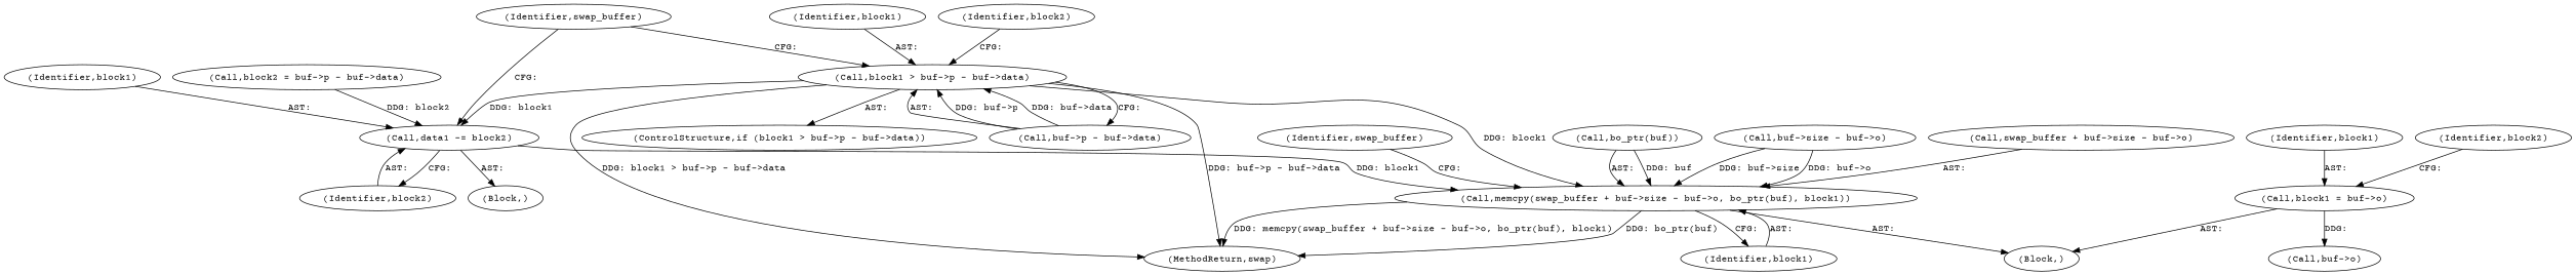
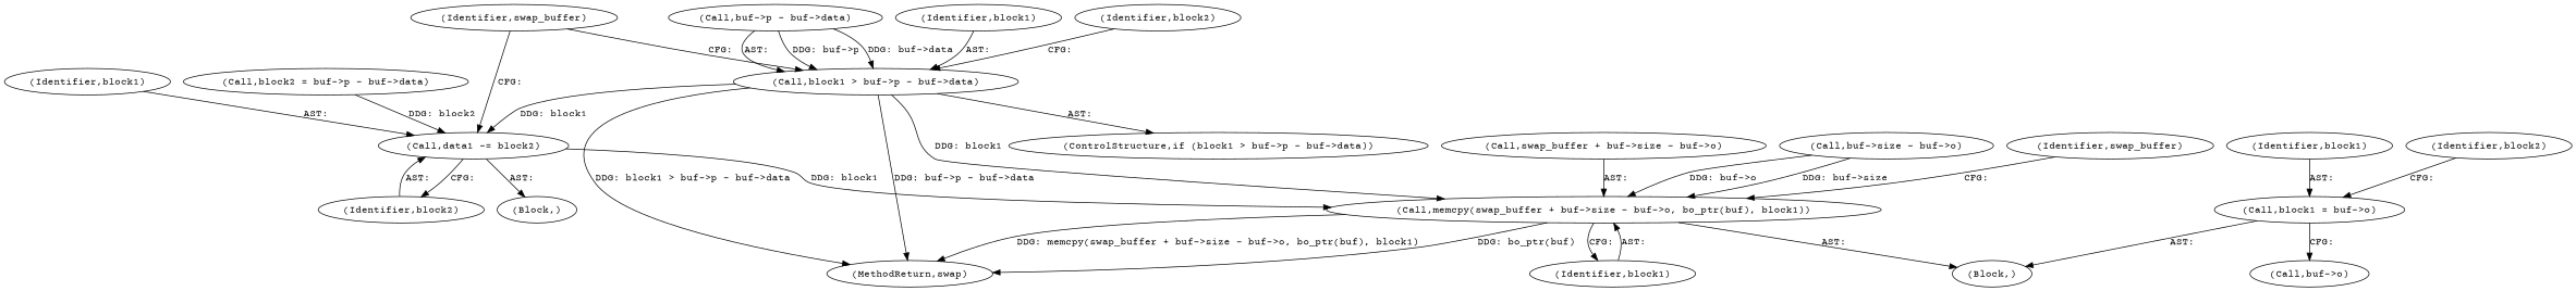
  digraph {
    fontname="Courier Prime"
    node [fontname="Courier Prime"]
    edge [fontname="Courier Prime"]
    n1 [label="(Call,block1 = buf->o)"]
    n2 [label="(Block,)"]
    n3 [label="(Call,buf->o)"]
    n4 [label="(Call,block1 > buf->p - buf->data)"]
    n5 [label="(Call,data1 -= block2)"]
    n6 [label="(Call,memcpy(swap_buffer + buf->size - buf->o, bo_ptr(buf), block1))"]
    n7 [label="(ControlStructure,if (block1 > buf->p - buf->data))"]
    n8 [label="(Call,buf->p - buf->data)"]
    n9 [label="(MethodReturn,swap)"]
    n10 [label="(Identifier,block2)"]
    n11 [label="(Block,)"]
    n12 [label="(Identifier,block1)"]
    n13 [label="(Identifier,block1)"]
    n14 [label="(Call,swap_buffer + buf->size - buf->o)"]
    n15 [label="(Identifier,block2)"]
-   n16 [label="(Call,bo_ptr(buf))"]
    n17 [label="(Identifier,block2)"]
    n18 [label="(Call,buf->size - buf->o)"]
    n19 [label="(Identifier,block1)"]
    n20 [label="(Call,block2 = buf->p - buf->data)"]
    n21 [label="(Identifier,swap_buffer)"]
    n22 [label="(Identifier,swap_buffer)"]
    n23 [label="(Identifier,block1)"]
    n1 -> n2 [label="AST: "]
-   n1 -> n3 [label="DDG: "]
+   n1 -> n3 [label="CFG: "]
    n4 -> n5 [label="DDG: block1"]
    n4 -> n6 [label="DDG: block1"]
    n4 -> n7 [label="AST: "]
-   n4 -> n8 [label="CFG: "]
    n4 -> n9 [label="DDG: block1 > buf->p - buf->data"]
    n4 -> n9 [label="DDG: buf->p - buf->data"]
    n5 -> n6 [label="DDG: block1"]
    n5 -> n10 [label="CFG: "]
    n5 -> n11 [label="AST: "]
    n6 -> n2 [label="AST: "]
    n6 -> n9 [label="DDG: memcpy(swap_buffer + buf->size - buf->o, bo_ptr(buf), block1)"]
    n6 -> n9 [label="DDG: bo_ptr(buf)"]
    n6 -> n12 [label="CFG: "]
    n8 -> n4 [label="AST: "]
    n8 -> n4 [label="DDG: buf->p"]
    n8 -> n4 [label="DDG: buf->data"]
    n10 -> n5 [label="AST: "]
    n12 -> n6 [label="AST: "]
    n13 -> n4 [label="AST: "]
    n14 -> n6 [label="AST: "]
    n15 -> n1 [label="CFG: "]
-   n16 -> n6 [label="AST: "]
-   n16 -> n6 [label="DDG: buf"]
    n17 -> n4 [label="CFG: "]
    n18 -> n6 [label="DDG: buf->size"]
    n18 -> n6 [label="DDG: buf->o"]
    n19 -> n5 [label="AST: "]
    n20 -> n5 [label="DDG: block2"]
    n21 -> n4 [label="CFG: "]
    n21 -> n5 [label="CFG: "]
    n22 -> n6 [label="CFG: "]
    n23 -> n1 [label="AST: "]
  }
